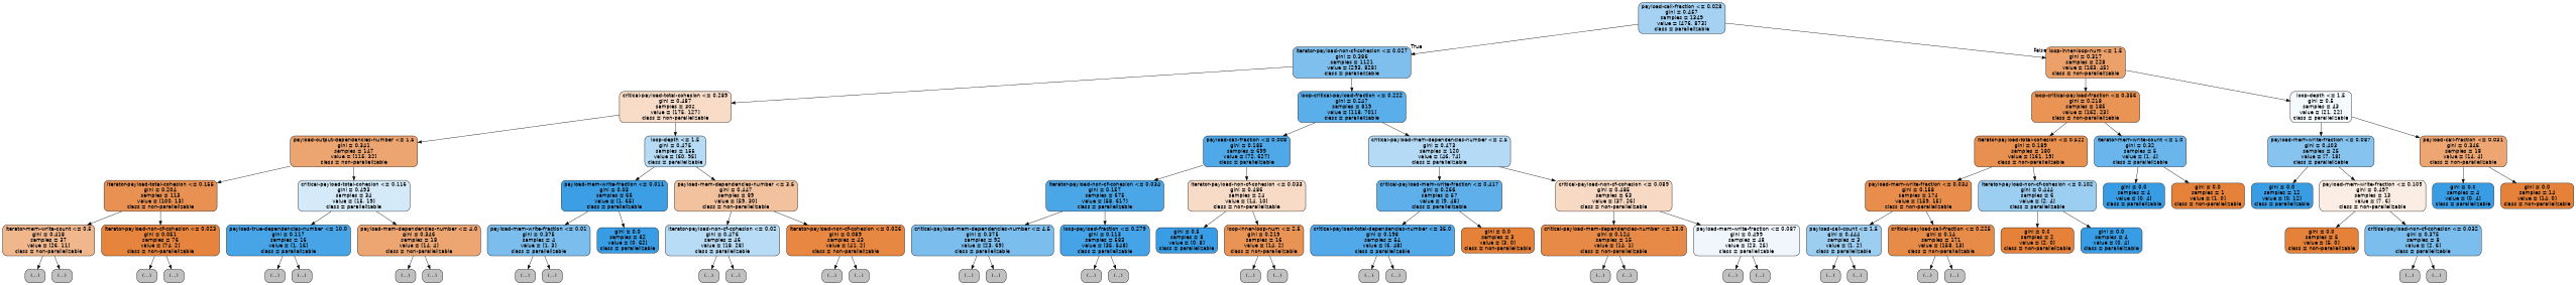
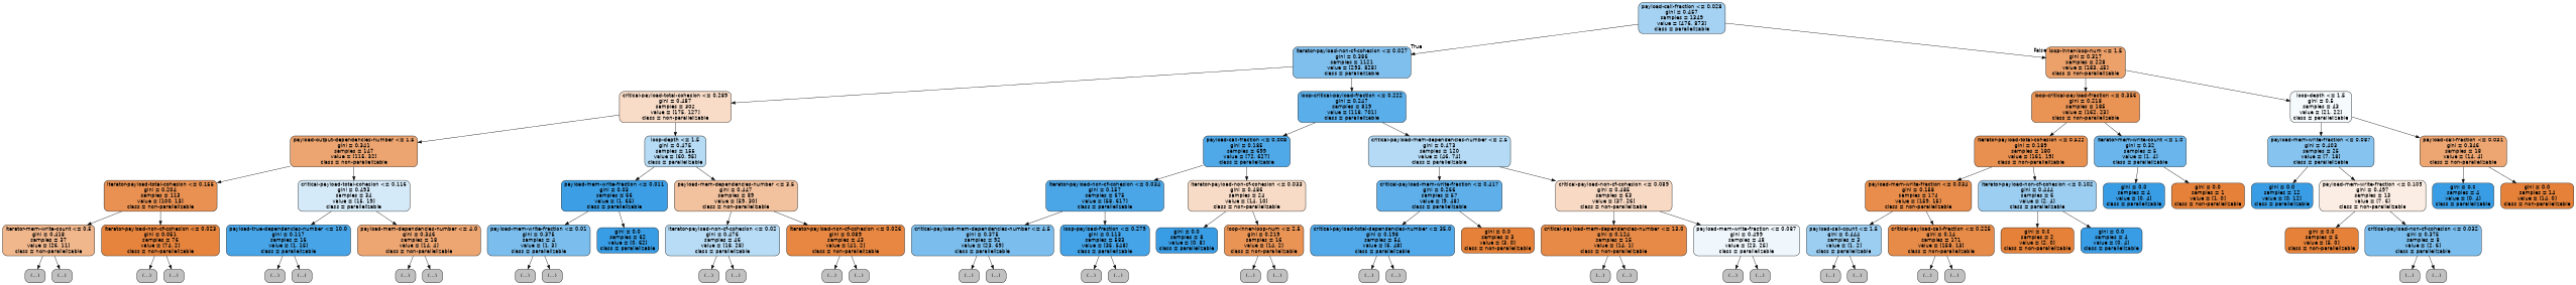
  digraph {
    node [color=black fillcolor="#C0C0C0" fontname=helvetica shape=box style="filled, rounded"]
    edge [fontname=helvetica]
    n1 [fillcolor="#399de574" label="payload-call-fraction <= 0.028\ngini = 0.457\nsamples = 1349\nvalue = [476, 873]\nclass = parallelizable"]
    n2 [fillcolor="#399de5a5" label="iterator-payload-non-cf-cohesion <= 0.027\ngini = 0.386\nsamples = 1121\nvalue = [293, 828]\nclass = parallelizable"]
    n3 [fillcolor="#e58139c0" label="loop-inner-loop-num <= 1.5\ngini = 0.317\nsamples = 228\nvalue = [183, 45]\nclass = non-parallelizable"]
    n4 [fillcolor="#e5813946" label="critical-payload-total-cohesion <= 0.289\ngini = 0.487\nsamples = 302\nvalue = [175, 127]\nclass = non-parallelizable"]
    n5 [fillcolor="#399de5d4" label="loop-critical-payload-fraction <= 0.222\ngini = 0.247\nsamples = 819\nvalue = [118, 701]\nclass = parallelizable"]
    n6 [fillcolor="#e58139b8" label="payload-output-dependencies-number <= 1.5\ngini = 0.341\nsamples = 147\nvalue = [115, 32]\nclass = non-parallelizable"]
    n7 [fillcolor="#399de55e" label="loop-depth <= 1.5\ngini = 0.475\nsamples = 155\nvalue = [60, 95]\nclass = parallelizable"]
    n8 [fillcolor="#e58139de" label="iterator-payload-total-cohesion <= 0.155\ngini = 0.204\nsamples = 113\nvalue = [100, 13]\nclass = non-parallelizable"]
    n9 [fillcolor="#399de536" label="critical-payload-total-cohesion <= 0.116\ngini = 0.493\nsamples = 34\nvalue = [15, 19]\nclass = parallelizable"]
    n10 [fillcolor="#e5813993" label="iterator-mem-write-count <= 0.5\ngini = 0.418\nsamples = 37\nvalue = [26, 11]\nclass = non-parallelizable"]
    n11 [fillcolor="#e58139f8" label="iterator-payload-non-cf-cohesion <= 0.023\ngini = 0.051\nsamples = 76\nvalue = [74, 2]\nclass = non-parallelizable"]
    n12 [label="(...)"]
    n13 [label="(...)"]
    n14 [label="(...)"]
    n15 [label="(...)"]
    n16 [fillcolor="#399de5ee" label="payload-true-dependencies-number <= 10.0\ngini = 0.117\nsamples = 16\nvalue = [1, 15]\nclass = parallelizable"]
    n17 [fillcolor="#e58139b6" label="payload-mem-dependencies-number <= 4.0\ngini = 0.346\nsamples = 18\nvalue = [14, 4]\nclass = non-parallelizable"]
    n18 [label="(...)"]
    n19 [label="(...)"]
    n20 [label="(...)"]
    n21 [label="(...)"]
    n22 [fillcolor="#399de5fb" label="payload-mem-write-fraction <= 0.011\ngini = 0.03\nsamples = 66\nvalue = [1, 65]\nclass = parallelizable"]
    n23 [fillcolor="#e581397d" label="payload-mem-dependencies-number <= 3.5\ngini = 0.447\nsamples = 89\nvalue = [59, 30]\nclass = non-parallelizable"]
    n24 [fillcolor="#399de5aa" label="payload-mem-write-fraction <= 0.01\ngini = 0.375\nsamples = 4\nvalue = [1, 3]\nclass = parallelizable"]
    n25 [fillcolor="#399de5ff" label="gini = 0.0\nsamples = 62\nvalue = [0, 62]\nclass = parallelizable"]
    n26 [label="(...)"]
    n27 [label="(...)"]
    n28 [fillcolor="#399de55b" label="iterator-payload-non-cf-cohesion <= 0.02\ngini = 0.476\nsamples = 46\nvalue = [18, 28]\nclass = parallelizable"]
    n29 [fillcolor="#e58139f3" label="iterator-payload-non-cf-cohesion <= 0.026\ngini = 0.089\nsamples = 43\nvalue = [41, 2]\nclass = non-parallelizable"]
    n30 [label="(...)"]
    n31 [label="(...)"]
    n32 [label="(...)"]
    n33 [label="(...)"]
    n34 [fillcolor="#399de5e2" label="payload-call-fraction <= 0.008\ngini = 0.185\nsamples = 699\nvalue = [72, 627]\nclass = parallelizable"]
    n35 [fillcolor="#399de560" label="critical-payload-mem-dependencies-number <= 2.5\ngini = 0.473\nsamples = 120\nvalue = [46, 74]\nclass = parallelizable"]
    n36 [fillcolor="#399de5e7" label="iterator-payload-non-cf-cohesion <= 0.034\ngini = 0.157\nsamples = 675\nvalue = [58, 617]\nclass = parallelizable"]
    n37 [fillcolor="#e5813949" label="iterator-payload-non-cf-cohesion <= 0.033\ngini = 0.486\nsamples = 24\nvalue = [14, 10]\nclass = non-parallelizable"]
    n38 [fillcolor="#399de5aa" label="critical-payload-mem-dependencies-number <= 4.5\ngini = 0.375\nsamples = 92\nvalue = [23, 69]\nclass = parallelizable"]
    n39 [fillcolor="#399de5ef" label="loop-payload-fraction <= 0.279\ngini = 0.113\nsamples = 583\nvalue = [35, 548]\nclass = parallelizable"]
    n40 [label="(...)"]
    n41 [label="(...)"]
    n42 [label="(...)"]
    n43 [label="(...)"]
-   n44 [fillcolor="#399de5ff" label="gini = 0.5\nsamples = 8\nvalue = [0, 8]\nclass = parallelizable"]
+   n44 [fillcolor="#399de5ff" label="gini = 0.0\nsamples = 8\nvalue = [0, 8]\nclass = parallelizable"]
    n45 [fillcolor="#e58139db" label="loop-inner-loop-num <= 2.5\ngini = 0.219\nsamples = 16\nvalue = [14, 2]\nclass = non-parallelizable"]
    n46 [label="(...)"]
    n47 [label="(...)"]
    n48 [fillcolor="#399de5cf" label="critical-payload-mem-write-fraction <= 0.417\ngini = 0.266\nsamples = 57\nvalue = [9, 48]\nclass = parallelizable"]
    n49 [fillcolor="#e581394c" label="critical-payload-non-cf-cohesion <= 0.089\ngini = 0.485\nsamples = 63\nvalue = [37, 26]\nclass = non-parallelizable"]
    n50 [fillcolor="#399de5df" label="critical-payload-total-dependencies-number <= 35.0\ngini = 0.198\nsamples = 54\nvalue = [6, 48]\nclass = parallelizable"]
    n51 [fillcolor="#e58139ff" label="gini = 0.0\nsamples = 3\nvalue = [3, 0]\nclass = non-parallelizable"]
    n52 [label="(...)"]
    n53 [label="(...)"]
    n54 [fillcolor="#e58139ed" label="critical-payload-mem-dependencies-number <= 13.0\ngini = 0.124\nsamples = 15\nvalue = [14, 1]\nclass = non-parallelizable"]
    n55 [fillcolor="#399de514" label="payload-mem-write-fraction <= 0.087\ngini = 0.499\nsamples = 48\nvalue = [23, 25]\nclass = parallelizable"]
    n56 [label="(...)"]
    n57 [label="(...)"]
    n58 [label="(...)"]
    n59 [label="(...)"]
    n60 [fillcolor="#e58139db" label="loop-critical-payload-fraction <= 0.356\ngini = 0.218\nsamples = 185\nvalue = [162, 23]\nclass = non-parallelizable"]
    n61 [fillcolor="#399de50c" label="loop-depth <= 1.5\ngini = 0.5\nsamples = 43\nvalue = [21, 22]\nclass = parallelizable"]
    n62 [fillcolor="#e58139e1" label="iterator-payload-total-cohesion <= 0.522\ngini = 0.189\nsamples = 180\nvalue = [161, 19]\nclass = non-parallelizable"]
    n63 [fillcolor="#399de5bf" label="iterator-mem-write-count <= 1.0\ngini = 0.32\nsamples = 5\nvalue = [1, 4]\nclass = parallelizable"]
    n64 [fillcolor="#e58139e7" label="payload-mem-write-fraction <= 0.034\ngini = 0.158\nsamples = 174\nvalue = [159, 15]\nclass = non-parallelizable"]
    n65 [fillcolor="#399de57f" label="iterator-payload-non-cf-cohesion <= 0.102\ngini = 0.444\nsamples = 6\nvalue = [2, 4]\nclass = parallelizable"]
    n66 [fillcolor="#399de57f" label="payload-call-count <= 1.5\ngini = 0.444\nsamples = 3\nvalue = [1, 2]\nclass = parallelizable"]
    n67 [fillcolor="#e58139ea" label="critical-payload-call-fraction <= 0.225\ngini = 0.14\nsamples = 171\nvalue = [158, 13]\nclass = non-parallelizable"]
    n68 [label="(...)"]
    n69 [label="(...)"]
    n70 [label="(...)"]
    n71 [label="(...)"]
    n72 [fillcolor="#e58139ff" label="gini = 0.0\nsamples = 2\nvalue = [2, 0]\nclass = non-parallelizable"]
    n73 [fillcolor="#399de5ff" label="gini = 0.0\nsamples = 4\nvalue = [0, 4]\nclass = parallelizable"]
    n74 [fillcolor="#399de5ff" label="gini = 0.0\nsamples = 4\nvalue = [0, 4]\nclass = parallelizable"]
    n75 [fillcolor="#e58139ff" label="gini = 0.0\nsamples = 1\nvalue = [1, 0]\nclass = non-parallelizable"]
    n76 [fillcolor="#399de59c" label="payload-mem-write-fraction <= 0.087\ngini = 0.403\nsamples = 25\nvalue = [7, 18]\nclass = parallelizable"]
    n77 [fillcolor="#e58139b6" label="payload-call-fraction <= 0.031\ngini = 0.346\nsamples = 18\nvalue = [14, 4]\nclass = non-parallelizable"]
    n78 [fillcolor="#399de5ff" label="gini = 0.0\nsamples = 12\nvalue = [0, 12]\nclass = parallelizable"]
    n79 [fillcolor="#e5813924" label="payload-mem-write-fraction <= 0.109\ngini = 0.497\nsamples = 13\nvalue = [7, 6]\nclass = non-parallelizable"]
    n80 [fillcolor="#e58139ff" label="gini = 0.0\nsamples = 5\nvalue = [5, 0]\nclass = non-parallelizable"]
    n81 [fillcolor="#399de5aa" label="critical-payload-non-cf-cohesion <= 0.032\ngini = 0.375\nsamples = 8\nvalue = [2, 6]\nclass = parallelizable"]
    n82 [label="(...)"]
    n83 [label="(...)"]
    n84 [fillcolor="#399de5ff" label="gini = 0.0\nsamples = 4\nvalue = [0, 4]\nclass = parallelizable"]
    n85 [fillcolor="#e58139ff" label="gini = 0.0\nsamples = 14\nvalue = [14, 0]\nclass = non-parallelizable"]
    n1 -> n2 [headlabel=True labelangle=45 labeldistance=2.5]
    n1 -> n3 [headlabel=False labelangle=-45 labeldistance=2.5]
    n2 -> n4
    n2 -> n5
    n3 -> n60
    n3 -> n61
    n4 -> n6
    n4 -> n7
    n5 -> n34
    n5 -> n35
    n6 -> n8
    n6 -> n9
    n7 -> n22
    n7 -> n23
    n8 -> n10
    n8 -> n11
    n9 -> n16
    n9 -> n17
    n10 -> n12
    n10 -> n13
    n11 -> n14
    n11 -> n15
    n16 -> n18
    n16 -> n19
    n17 -> n20
    n17 -> n21
    n22 -> n24
    n22 -> n25
    n23 -> n28
    n23 -> n29
    n24 -> n26
    n24 -> n27
    n28 -> n30
    n28 -> n31
    n29 -> n32
    n29 -> n33
    n34 -> n36
    n34 -> n37
    n35 -> n48
    n35 -> n49
    n36 -> n38
    n36 -> n39
    n37 -> n44
    n37 -> n45
    n38 -> n40
    n38 -> n41
    n39 -> n42
    n39 -> n43
    n45 -> n46
    n45 -> n47
    n48 -> n50
    n48 -> n51
    n49 -> n54
    n49 -> n55
    n50 -> n52
    n50 -> n53
    n54 -> n56
    n54 -> n57
    n55 -> n58
    n55 -> n59
    n60 -> n62
    n60 -> n63
    n61 -> n76
    n61 -> n77
    n62 -> n64
    n62 -> n65
    n63 -> n74
    n63 -> n75
    n64 -> n66
    n64 -> n67
    n65 -> n72
    n65 -> n73
    n66 -> n68
    n66 -> n69
    n67 -> n70
    n67 -> n71
    n76 -> n78
    n76 -> n79
    n77 -> n84
    n77 -> n85
    n79 -> n80
    n79 -> n81
    n81 -> n82
    n81 -> n83
  }
